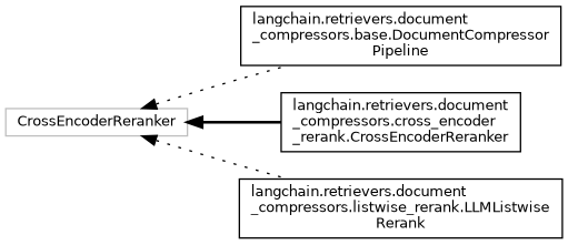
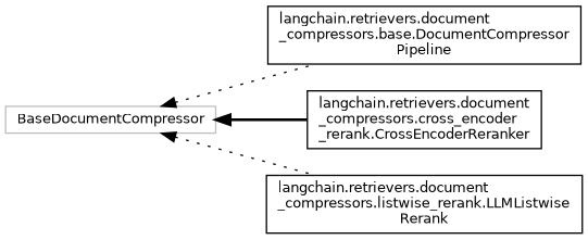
  digraph {
    rankdir=LR
    node [color=black fillcolor=white fontname=Helvetica fontsize=10 shape=record style=filled]
    edge [color=black dir=back fontname=Helvetica fontsize=10 labelfontname=Helvetica labelfontsize=10 style=dotted]
-   n1 [color=grey75 height=0.2 label=CrossEncoderReranker width=0.4]
+   n1 [color=grey75 height=0.2 label=BaseDocumentCompressor width=0.4]
    n2 [height=0.2 label="langchain.retrievers.document\l_compressors.base.DocumentCompressor\lPipeline" width=0.4]
    n3 [height=0.2 label="langchain.retrievers.document\l_compressors.cross_encoder\l_rerank.CrossEncoderReranker" width=0.4]
    n4 [height=0.2 label="langchain.retrievers.document\l_compressors.listwise_rerank.LLMListwise\lRerank" width=0.4]
    n1 -> n2
    n1 -> n3 [style=bold]
    n1 -> n4
  }
